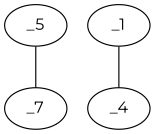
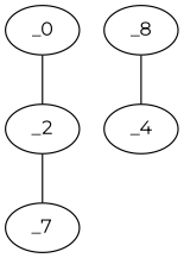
  graph {
    fontname=Montserrat
    node [fontname=Montserrat]
    edge [fontname=Montserrat]
-   _2 [x=0.939026 y=1.19081 label=_5]
-   _1 [x=2.39 y=2.81]
+   _0 [x=0.706062 y=2.72861]
+   _2 [x=0.939026 y=1.19081]
+   _1 [x=2.39 y=2.81 label=_8]
    _4 [x=0.0268785 y=0.0024926]
    n5 [label=_7 x=1.9023 y=2.97986]
+   _0 -- _2
    _2 -- n5
    _1 -- _4
  }
